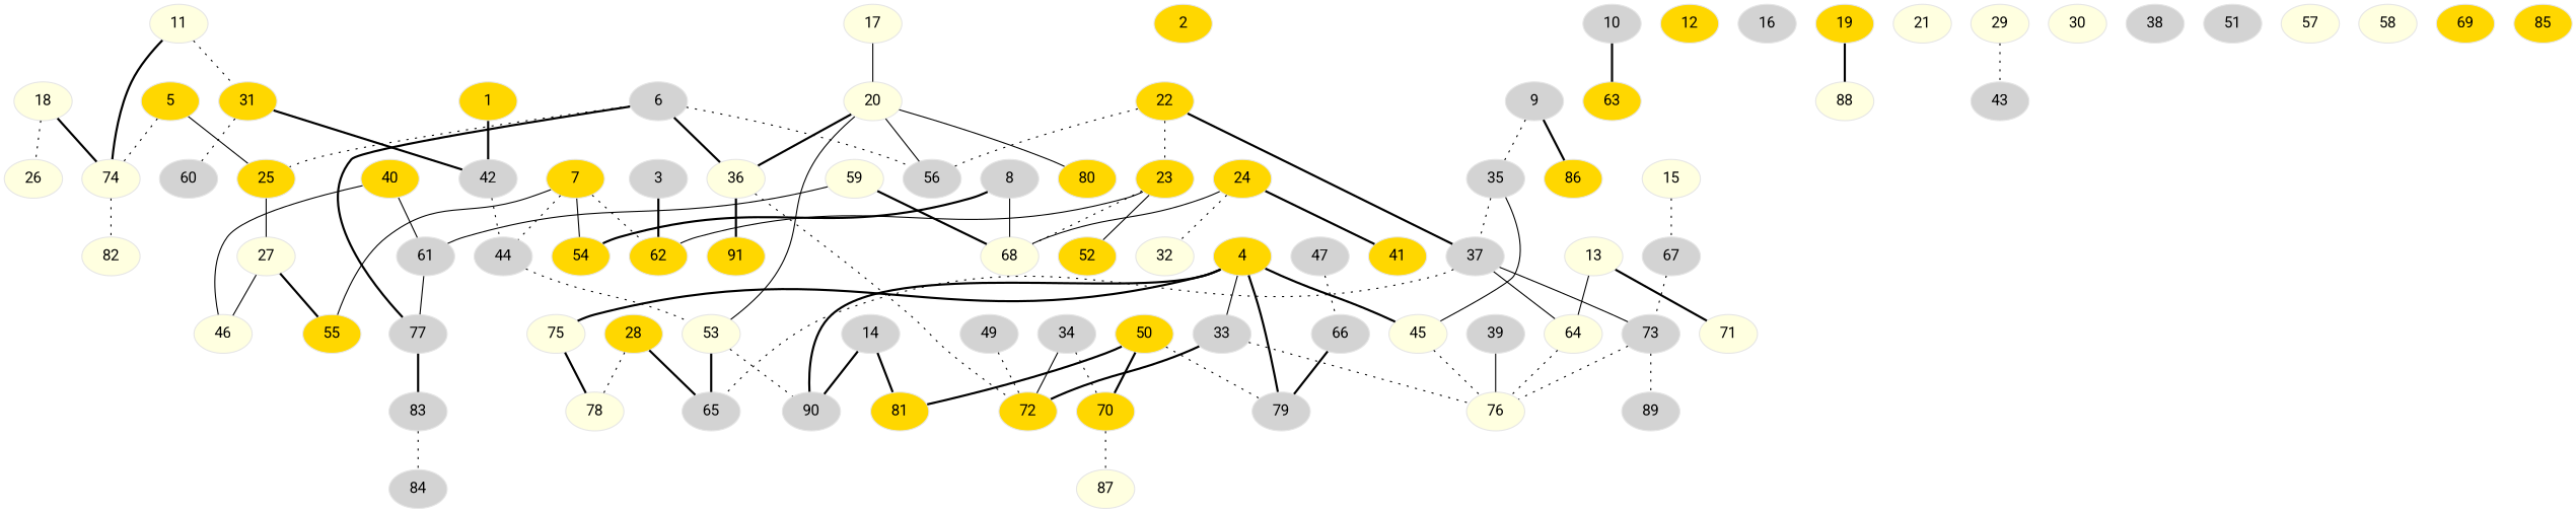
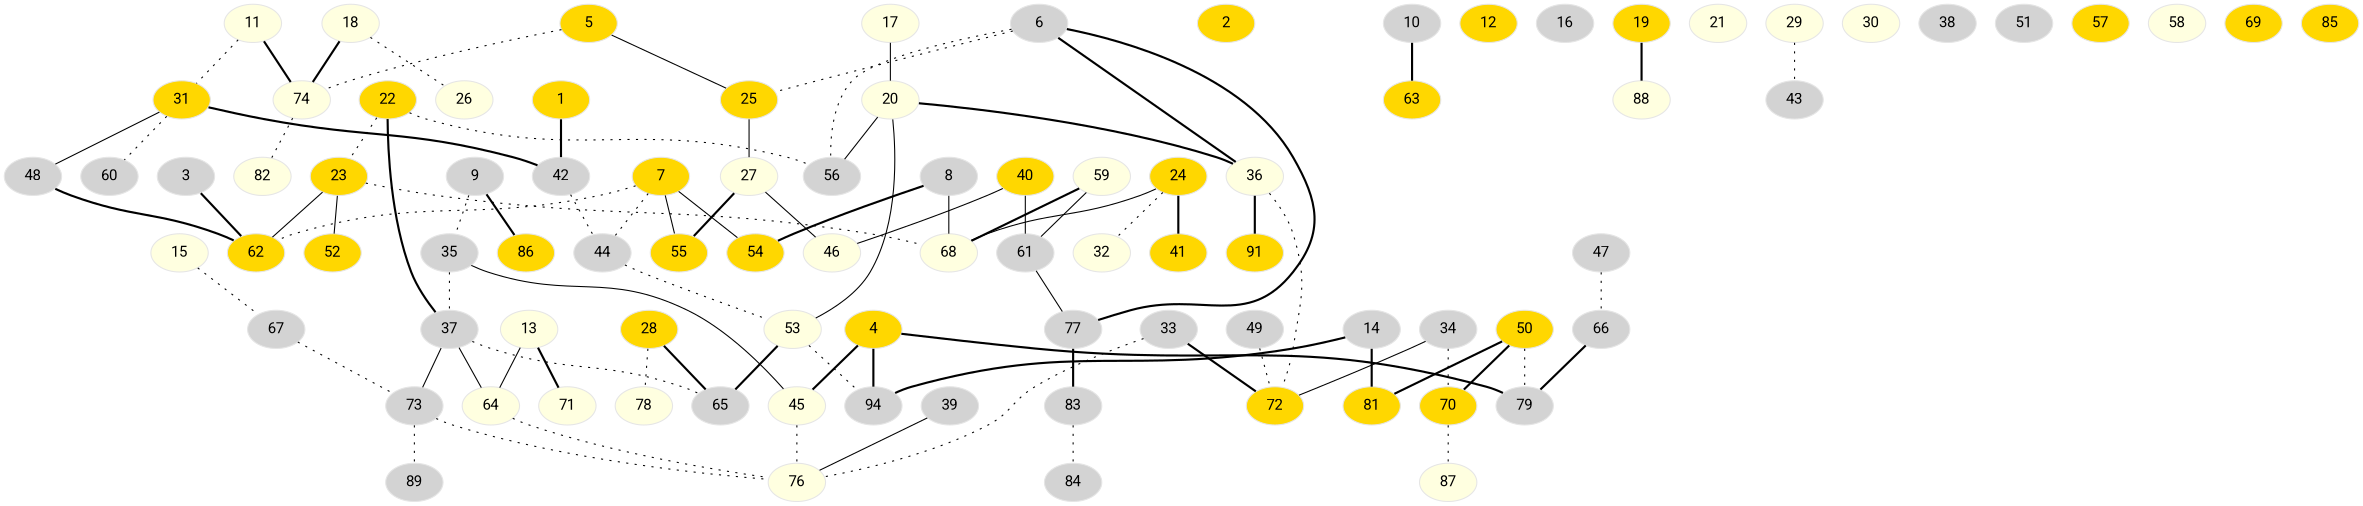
  graph {
    fontname=Roboto
    node [color=gray90 fillcolor=lightgrey fontname=Roboto style=filled]
    edge [fontname=Roboto style=dotted]
    1 [fillcolor=gold]
    42
    44
    2 [fillcolor=gold]
    62 [fillcolor=gold]
    3
    4 [fillcolor=gold]
    33
    45 [fillcolor=lightyellow]
-   75 [fillcolor=lightyellow]
    79
-   90
+   90 [label=94]
    72 [fillcolor=gold]
    76 [fillcolor=lightyellow]
    78 [fillcolor=lightyellow]
    5 [fillcolor=gold]
    25 [fillcolor=gold]
    74 [fillcolor=lightyellow]
    27 [fillcolor=lightyellow]
    82 [fillcolor=lightyellow]
    6
    36 [fillcolor=lightyellow]
    56
    77
    91 [fillcolor=gold]
    83
    7 [fillcolor=gold]
    54 [fillcolor=gold]
    55 [fillcolor=gold]
    53 [fillcolor=lightyellow]
    8
    68 [fillcolor=lightyellow]
    9
    35
    86 [fillcolor=gold]
    37
    63 [fillcolor=gold]
    10
    11 [fillcolor=lightyellow]
    31 [fillcolor=gold]
+   48
    60
    12 [fillcolor=gold]
    13 [fillcolor=lightyellow]
    64 [fillcolor=lightyellow]
    71 [fillcolor=lightyellow]
    14
    81 [fillcolor=gold]
    15 [fillcolor=lightyellow]
    67
    73
    16
    17 [fillcolor=lightyellow]
    20 [fillcolor=lightyellow]
-   80 [fillcolor=gold]
    18 [fillcolor=lightyellow]
    26 [fillcolor=lightyellow]
    19 [fillcolor=gold]
    88 [fillcolor=lightyellow]
    65
    21 [fillcolor=lightyellow]
    22 [fillcolor=gold]
    23 [fillcolor=gold]
    52 [fillcolor=gold]
    24 [fillcolor=gold]
    32 [fillcolor=lightyellow]
    41 [fillcolor=gold]
    46 [fillcolor=lightyellow]
    28 [fillcolor=gold]
    29 [fillcolor=lightyellow]
    43
    30 [fillcolor=lightyellow]
    34
    70 [fillcolor=gold]
    87 [fillcolor=lightyellow]
    84
    89
    38
    39
    40 [fillcolor=gold]
    61
    47
    66
    49
    50 [fillcolor=gold]
    51
-   57 [fillcolor=lightyellow]
+   57 [fillcolor=gold]
    58 [fillcolor=lightyellow]
    59 [fillcolor=lightyellow]
    69 [fillcolor=gold]
    85 [fillcolor=gold]
    1 -- 42 [style=bold]
    42 -- 44
    44 -- 53
    3 -- 62 [style=bold]
-   4 -- 33 [style=solid]
    4 -- 45 [style=bold]
-   4 -- 75 [style=bold]
    4 -- 79 [style=bold]
    4 -- 90 [style=bold]
    33 -- 72 [style=bold]
    33 -- 76
    45 -- 76
-   75 -- 78 [style=bold]
    5 -- 25 [style=solid]
    5 -- 74
    25 -- 27 [style=solid]
    74 -- 82
    27 -- 55 [style=bold]
    27 -- 46 [style=solid]
    6 -- 25
    6 -- 36 [style=bold]
    6 -- 56
    6 -- 77 [style=bold]
    36 -- 72
    36 -- 91 [style=bold]
    77 -- 83 [style=bold]
    83 -- 84
    7 -- 44
    7 -- 62
    7 -- 54 [style=solid]
    7 -- 55 [style=solid]
    53 -- 90
    53 -- 65 [style=bold]
    8 -- 54 [style=bold]
    8 -- 68 [style=solid]
    9 -- 35
    9 -- 86 [style=bold]
    35 -- 45 [style=solid]
    35 -- 37
    37 -- 64 [style=solid]
    37 -- 73 [style=solid]
    37 -- 65
    10 -- 63 [style=bold]
    11 -- 74 [style=bold]
    11 -- 31
    31 -- 42 [style=bold]
+   31 -- 48 [style=solid]
    31 -- 60
+   48 -- 62 [style=bold]
    13 -- 64 [style=solid]
    13 -- 71 [style=bold]
    64 -- 76
    14 -- 90 [style=bold]
    14 -- 81 [style=bold]
    15 -- 67
    67 -- 73
    73 -- 76
    73 -- 89
    17 -- 20 [style=solid]
    20 -- 36 [style=bold]
    20 -- 56 [style=solid]
    20 -- 53 [style=solid]
-   20 -- 80 [style=solid]
    18 -- 74 [style=bold]
    18 -- 26
    19 -- 88 [style=bold]
    22 -- 56
    22 -- 37 [style=bold]
    22 -- 23
    23 -- 62 [style=solid]
    23 -- 68
    23 -- 52 [style=solid]
    24 -- 68 [style=solid]
    24 -- 32
    24 -- 41 [style=bold]
    28 -- 78
    28 -- 65 [style=bold]
    29 -- 43
    34 -- 72 [style=solid]
    34 -- 70
    70 -- 87
    39 -- 76 [style=solid]
    40 -- 46 [style=solid]
    40 -- 61 [style=solid]
    61 -- 77 [style=solid]
    47 -- 66
    66 -- 79 [style=bold]
    49 -- 72
    50 -- 79
    50 -- 81 [style=bold]
    50 -- 70 [style=bold]
    59 -- 68 [style=bold]
    59 -- 61 [style=solid]
  }
